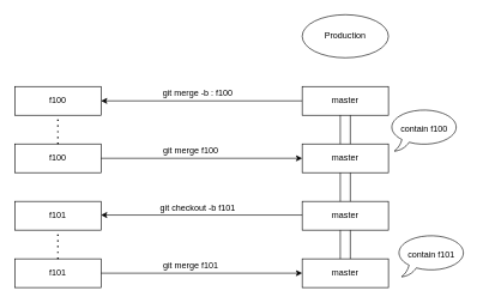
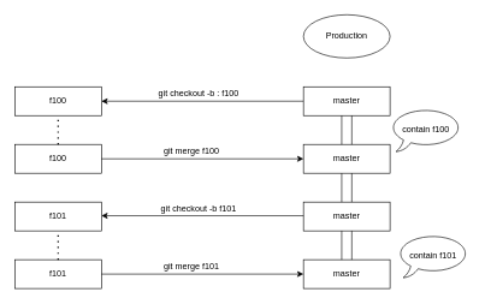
  <mxCell id="0" />
  <mxCell id="1" parent="0" />
  <mxCell id="2" style="edgeStyle=orthogonalEdgeStyle;rounded=0;orthogonalLoop=1;jettySize=auto;html=1;exitX=0;exitY=0.5;exitDx=0;exitDy=0;" parent="1" source="3" target="4" edge="1"><mxGeometry relative="1" as="geometry"><Array as="points" /></mxGeometry></mxCell>
  <mxCell id="3" value="master" style="rounded=0;whiteSpace=wrap;html=1;" parent="1" vertex="1"><mxGeometry x="420" y="120" width="120" height="40" as="geometry" /></mxCell>
  <mxCell id="4" value="f100" style="rounded=0;whiteSpace=wrap;html=1;" parent="1" vertex="1"><mxGeometry x="20" y="120" width="120" height="40" as="geometry" /></mxCell>
  <mxCell id="5" value="" style="shape=link;html=1;width=14;entryX=0.5;entryY=1;entryDx=0;entryDy=0;" parent="1" target="3" edge="1"><mxGeometry width="100" relative="1" as="geometry"><mxPoint x="480" y="390" as="sourcePoint" /><mxPoint x="479.5" y="80" as="targetPoint" /></mxGeometry></mxCell>
  <mxCell id="6" value="Production" style="ellipse;whiteSpace=wrap;html=1;" parent="1" vertex="1"><mxGeometry x="420" y="20" width="120" height="60" as="geometry" /></mxCell>
  <mxCell id="7" value="master" style="rounded=0;whiteSpace=wrap;html=1;" parent="1" vertex="1"><mxGeometry x="420" y="200" width="120" height="40" as="geometry" /></mxCell>
- <mxCell id="8" value="git merge -b : f100" style="text;html=1;strokeColor=none;fillColor=none;align=center;verticalAlign=middle;whiteSpace=wrap;rounded=0;" vertex="1" parent="1"><mxGeometry x="200" y="120" width="150" height="20" as="geometry" /></mxCell>
+ <mxCell id="8" value="git checkout -b : f100" style="text;html=1;strokeColor=none;fillColor=none;align=center;verticalAlign=middle;whiteSpace=wrap;rounded=0;" vertex="1" parent="1"><mxGeometry x="200" y="120" width="150" height="20" as="geometry" /></mxCell>
  <mxCell id="9" value="f101" style="rounded=0;whiteSpace=wrap;html=1;" vertex="1" parent="1"><mxGeometry x="20" y="280" width="120" height="40" as="geometry" /></mxCell>
  <mxCell id="10" value="git checkout -b f101" style="text;html=1;strokeColor=none;fillColor=none;align=center;verticalAlign=middle;whiteSpace=wrap;rounded=0;" vertex="1" parent="1"><mxGeometry x="205" y="280" width="140" height="20" as="geometry" /></mxCell>
  <mxCell id="11" value="master" style="rounded=0;whiteSpace=wrap;html=1;" vertex="1" parent="1"><mxGeometry x="420" y="280" width="120" height="40" as="geometry" /></mxCell>
  <mxCell id="12" style="edgeStyle=orthogonalEdgeStyle;rounded=0;orthogonalLoop=1;jettySize=auto;html=1;exitX=0;exitY=0.5;exitDx=0;exitDy=0;" edge="1" parent="1"><mxGeometry relative="1" as="geometry"><mxPoint x="420" y="299" as="sourcePoint" /><mxPoint x="140" y="299" as="targetPoint" /><Array as="points" /></mxGeometry></mxCell>
  <mxCell id="13" value="master" style="rounded=0;whiteSpace=wrap;html=1;" vertex="1" parent="1"><mxGeometry x="420" y="360" width="120" height="40" as="geometry" /></mxCell>
  <mxCell id="14" value="git merge f100" style="text;html=1;strokeColor=none;fillColor=none;align=center;verticalAlign=middle;whiteSpace=wrap;rounded=0;" vertex="1" parent="1"><mxGeometry x="190" y="200" width="150" height="20" as="geometry" /></mxCell>
  <mxCell id="15" value="git merge f101" style="text;html=1;strokeColor=none;fillColor=none;align=center;verticalAlign=middle;whiteSpace=wrap;rounded=0;" vertex="1" parent="1"><mxGeometry x="190" y="360" width="150" height="20" as="geometry" /></mxCell>
  <mxCell id="16" value="f100" style="rounded=0;whiteSpace=wrap;html=1;" vertex="1" parent="1"><mxGeometry x="20" y="200" width="120" height="40" as="geometry" /></mxCell>
  <mxCell id="17" value="" style="endArrow=none;dashed=1;html=1;dashPattern=1 3;strokeWidth=2;exitX=0.5;exitY=0;exitDx=0;exitDy=0;" edge="1" parent="1" source="16"><mxGeometry width="50" height="50" relative="1" as="geometry"><mxPoint x="30" y="210" as="sourcePoint" /><mxPoint x="80" y="160" as="targetPoint" /></mxGeometry></mxCell>
  <mxCell id="18" value="f101" style="rounded=0;whiteSpace=wrap;html=1;" vertex="1" parent="1"><mxGeometry x="20" y="360" width="120" height="40" as="geometry" /></mxCell>
  <mxCell id="19" value="" style="endArrow=none;dashed=1;html=1;dashPattern=1 3;strokeWidth=2;exitX=0.5;exitY=0;exitDx=0;exitDy=0;" edge="1" parent="1" source="18"><mxGeometry width="50" height="50" relative="1" as="geometry"><mxPoint x="30" y="375" as="sourcePoint" /><mxPoint x="80" y="325" as="targetPoint" /></mxGeometry></mxCell>
  <mxCell id="20" value="" style="endArrow=classic;html=1;entryX=0;entryY=0.5;entryDx=0;entryDy=0;exitX=1;exitY=0.5;exitDx=0;exitDy=0;" edge="1" parent="1" source="16" target="7"><mxGeometry width="50" height="50" relative="1" as="geometry"><mxPoint x="140" y="230" as="sourcePoint" /><mxPoint x="190" y="180" as="targetPoint" /></mxGeometry></mxCell>
  <mxCell id="21" value="" style="endArrow=classic;html=1;entryX=0;entryY=0.5;entryDx=0;entryDy=0;" edge="1" parent="1"><mxGeometry width="50" height="50" relative="1" as="geometry"><mxPoint x="140" y="380" as="sourcePoint" /><mxPoint x="420" y="380" as="targetPoint" /></mxGeometry></mxCell>
  <mxCell id="22" value="contain f100" style="whiteSpace=wrap;html=1;shape=mxgraph.basic.oval_callout" vertex="1" parent="1"><mxGeometry x="540" y="150" width="100" height="60" as="geometry" /></mxCell>
  <mxCell id="23" value="contain f101" style="whiteSpace=wrap;html=1;shape=mxgraph.basic.oval_callout" vertex="1" parent="1"><mxGeometry x="550" y="325" width="100" height="60" as="geometry" /></mxCell>
